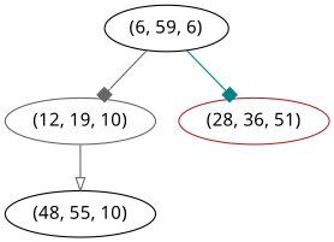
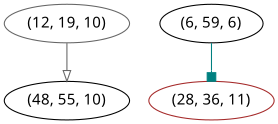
  digraph {
    fontname="Noto Sans"
    node [color=black fontname="Noto Sans"]
    edge [arrowhead=box color=gray40 fontname="Noto Sans"]
    "(12, 19, 10)" [color=gray40]
    "(6, 59, 6)"
-   "(28, 36, 11)" [color=brown label="(28, 36, 51)"]
+   "(28, 36, 11)" [color=brown]
    "(48, 55, 10)"
    "(12, 19, 10)" -> "(48, 55, 10)" [arrowhead=onormal]
-   "(6, 59, 6)" -> "(12, 19, 10)"
    "(6, 59, 6)" -> "(28, 36, 11)" [color=teal]
  }
